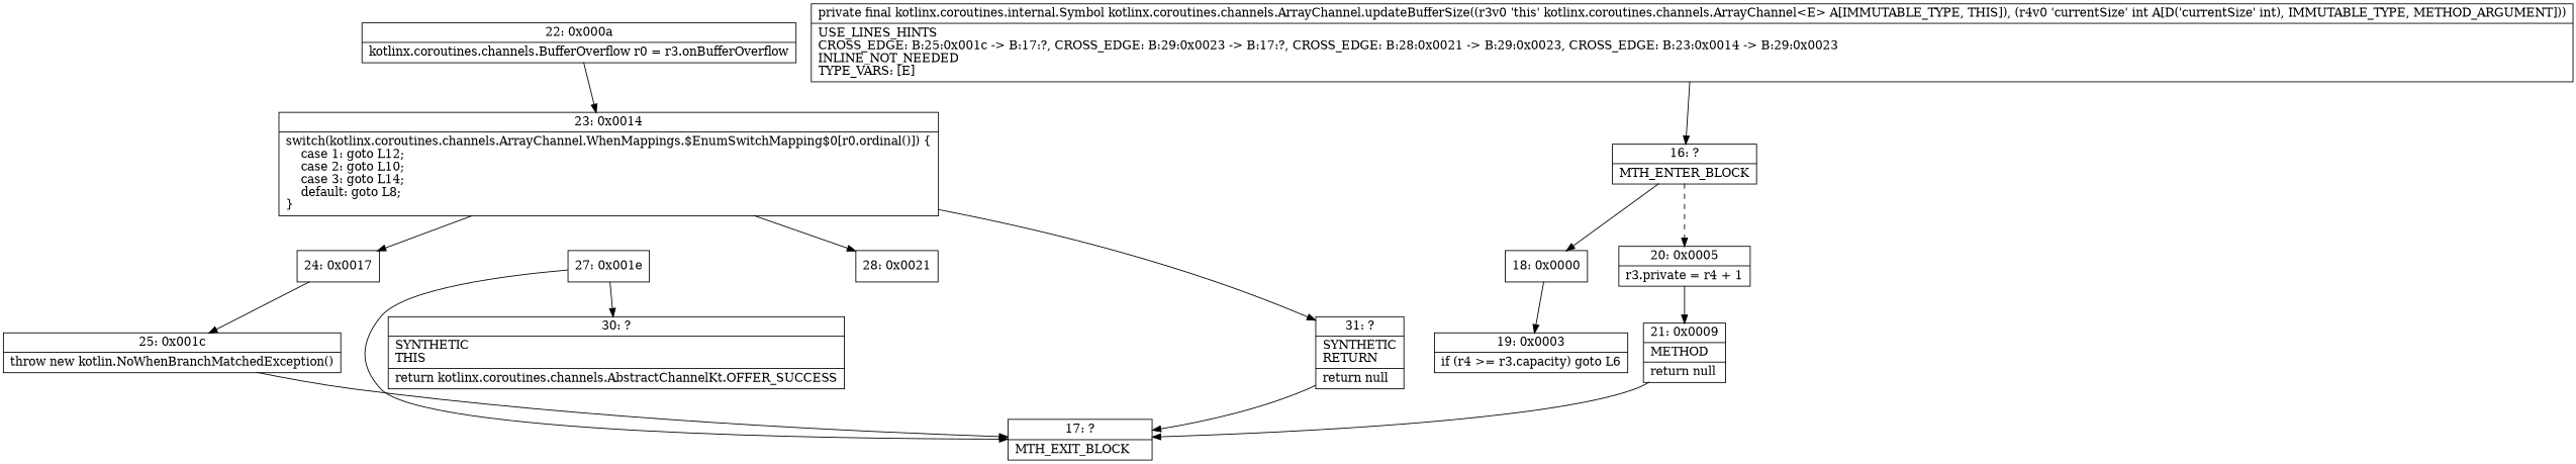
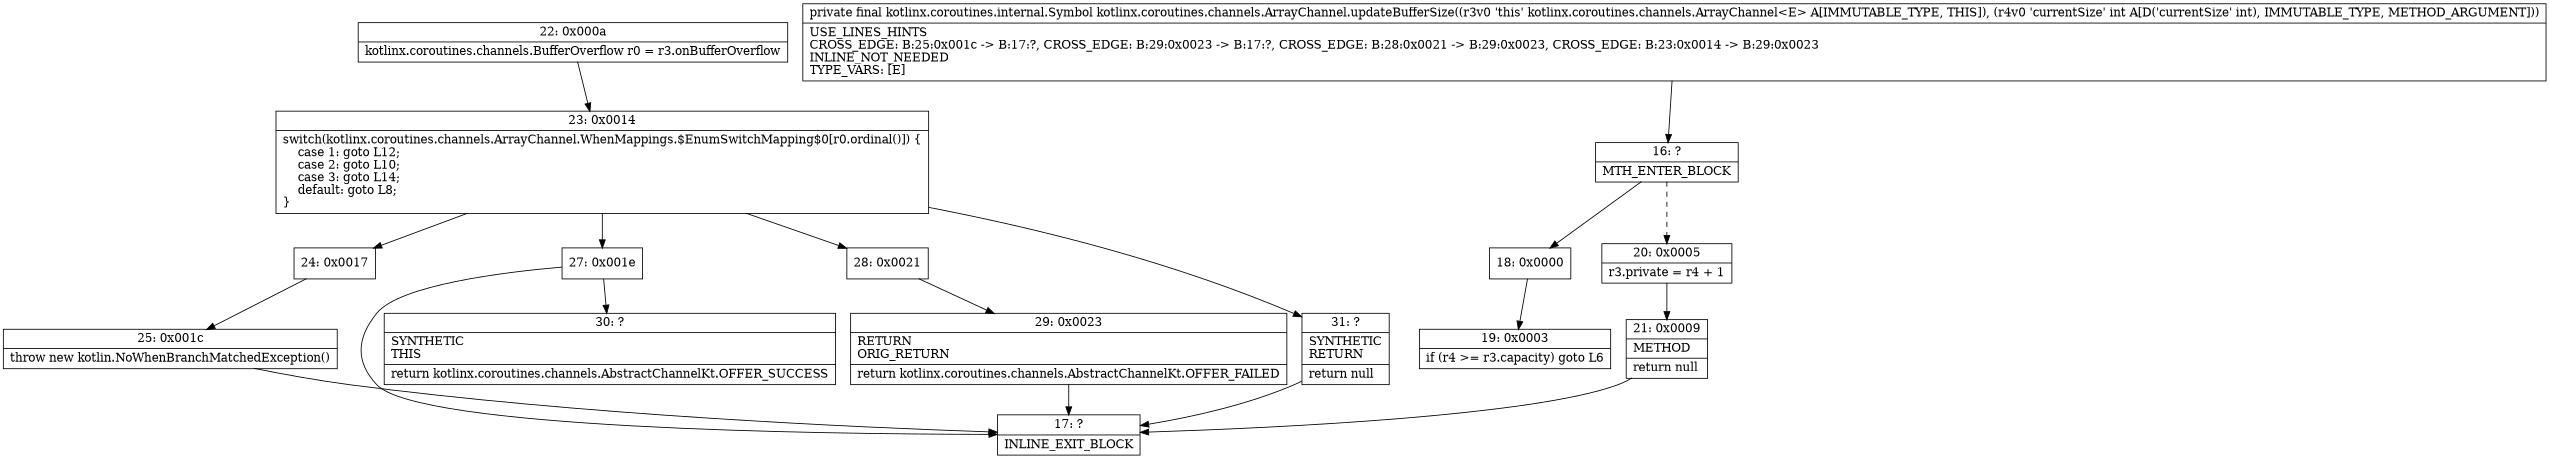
  digraph {
    node [shape=record]
    n1 [label="{16\:\ ?|MTH_ENTER_BLOCK\l}"]
    n2 [label="{18\:\ 0x0000}"]
    n3 [label="{20\:\ 0x0005|r3.private = r4 + 1\l}"]
    n4 [label="{19\:\ 0x0003|if (r4 \>= r3.capacity) goto L6\l}"]
    n5 [label="{21\:\ 0x0009|METHOD\l|return null\l}"]
    n6 [label="{22\:\ 0x000a|kotlinx.coroutines.channels.BufferOverflow r0 = r3.onBufferOverflow\l}"]
    n7 [label="{23\:\ 0x0014|switch(kotlinx.coroutines.channels.ArrayChannel.WhenMappings.$EnumSwitchMapping$0[r0.ordinal()]) \{\l    case 1: goto L12;\l    case 2: goto L10;\l    case 3: goto L14;\l    default: goto L8;\l\}\l}"]
-   n8 [label="{17\:\ ?|MTH_EXIT_BLOCK\l}"]
+   n8 [label="{17\:\ ?|INLINE_EXIT_BLOCK\l}"]
    n9 [label="{24\:\ 0x0017}"]
    n10 [label="{27\:\ 0x001e}"]
    n11 [label="{28\:\ 0x0021}"]
    n12 [label="{31\:\ ?|SYNTHETIC\lRETURN\l|return null\l}"]
    n13 [label="{25\:\ 0x001c|throw new kotlin.NoWhenBranchMatchedException()\l}"]
    n14 [label="{30\:\ ?|SYNTHETIC\lTHIS\l|return kotlinx.coroutines.channels.AbstractChannelKt.OFFER_SUCCESS\l}"]
+   n15 [label="{29\:\ 0x0023|RETURN\lORIG_RETURN\l|return kotlinx.coroutines.channels.AbstractChannelKt.OFFER_FAILED\l}"]
    n16 [label="{private final kotlinx.coroutines.internal.Symbol kotlinx.coroutines.channels.ArrayChannel.updateBufferSize((r3v0 'this' kotlinx.coroutines.channels.ArrayChannel\<E\> A[IMMUTABLE_TYPE, THIS]), (r4v0 'currentSize' int A[D('currentSize' int), IMMUTABLE_TYPE, METHOD_ARGUMENT]))  | USE_LINES_HINTS\lCROSS_EDGE: B:25:0x001c \-\> B:17:?, CROSS_EDGE: B:29:0x0023 \-\> B:17:?, CROSS_EDGE: B:28:0x0021 \-\> B:29:0x0023, CROSS_EDGE: B:23:0x0014 \-\> B:29:0x0023\lINLINE_NOT_NEEDED\lTYPE_VARS: [E]\l}"]
    n1 -> n2
    n1 -> n3 [style=dashed]
    n2 -> n4
    n3 -> n5
    n5 -> n8
    n6 -> n7
    n7 -> n9
+   n7 -> n10
    n7 -> n11
    n7 -> n12
    n9 -> n13
    n10 -> n8
    n10 -> n14
+   n11 -> n15
    n12 -> n8
    n13 -> n8
+   n15 -> n8
    n16 -> n1
  }
